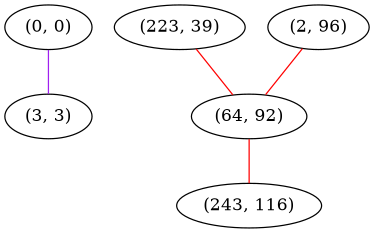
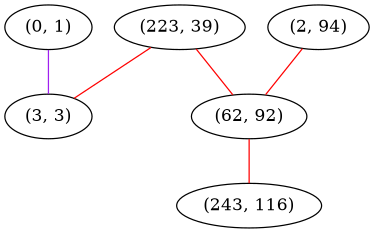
  graph {
    edge [color=red weight=1]
-   "(0, 0)"
+   "(0, 0)" [label="(0, 1)"]
    "(3, 3)"
    "(223, 39)"
-   "(62, 92)" [label="(64, 92)"]
+   "(62, 92)"
    n5 [label="(243, 116)"]
-   "(2, 94)" [label="(2, 96)"]
+   "(2, 94)"
    "(0, 0)" -- "(3, 3)" [color=purple weight=4]
+   "(223, 39)" -- "(3, 3)"
    "(223, 39)" -- "(62, 92)"
    "(62, 92)" -- n5
    "(2, 94)" -- "(62, 92)"
  }
